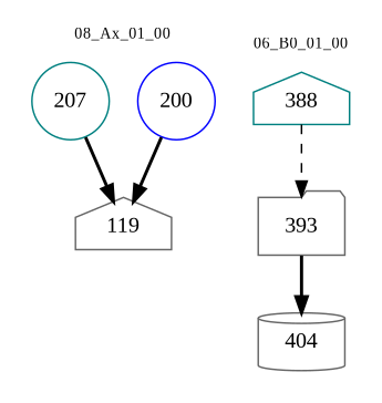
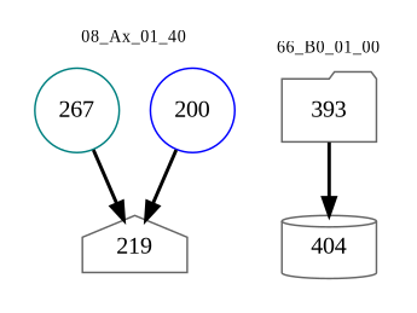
  digraph {
    fontname="Liberation Serif"
    node [color=gray40 fontname="Liberation Serif" shape=circle]
    edge [color=black fontname="Liberation Serif" style=bold]
    n1 [color=blue label=200]
-   n2 [color=teal label=207]
-   n3 [label=119 shape=house]
-   n4 [color=teal label=388 shape=house]
+   n2 [color=teal label=267]
+   n3 [label=219 shape=house]
    n5 [label=393 shape=folder]
    n6 [label=404 shape=cylinder]
    subgraph cluster_1 {
      color=white
      fontsize=10
-     label="08_Ax_01_00"
+     label="08_Ax_01_40"
      n1
      n2
      n3
    }
    subgraph cluster_2 {
      color=white
      fontsize=10
-     label="06_B0_01_00"
-     n4
+     label="66_B0_01_00"
      n5
      n6
    }
    n1 -> n3
    n2 -> n3
-   n4 -> n5 [style=dashed]
    n5 -> n6
  }
